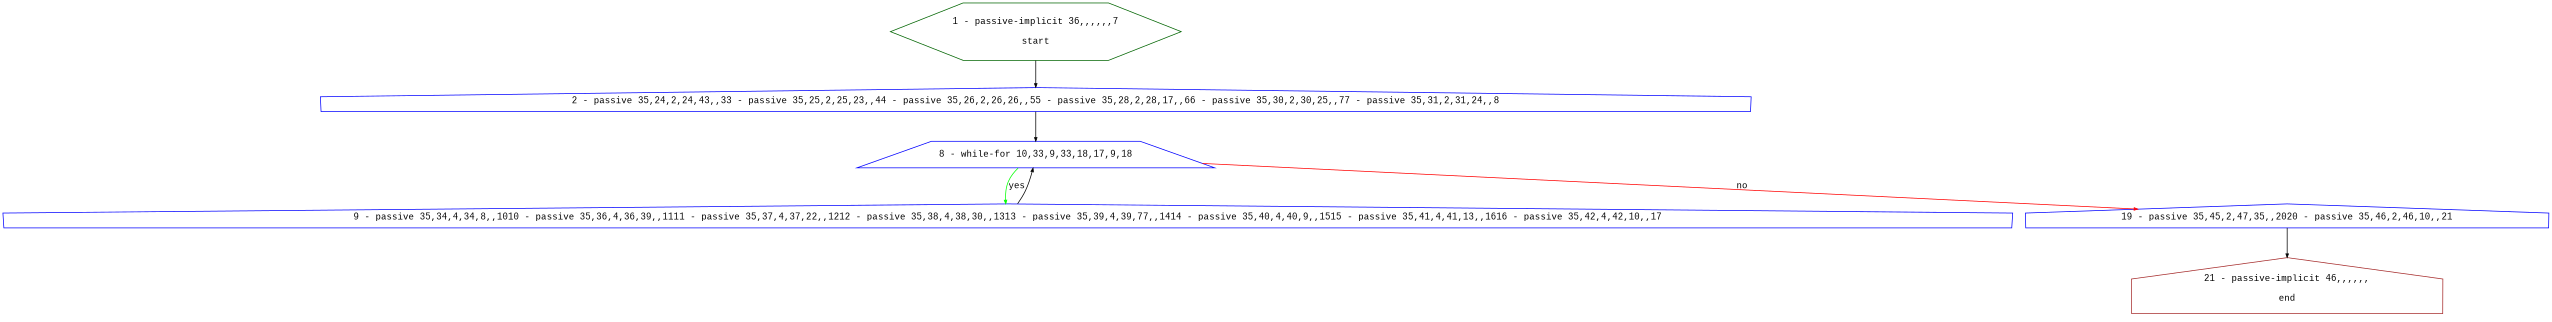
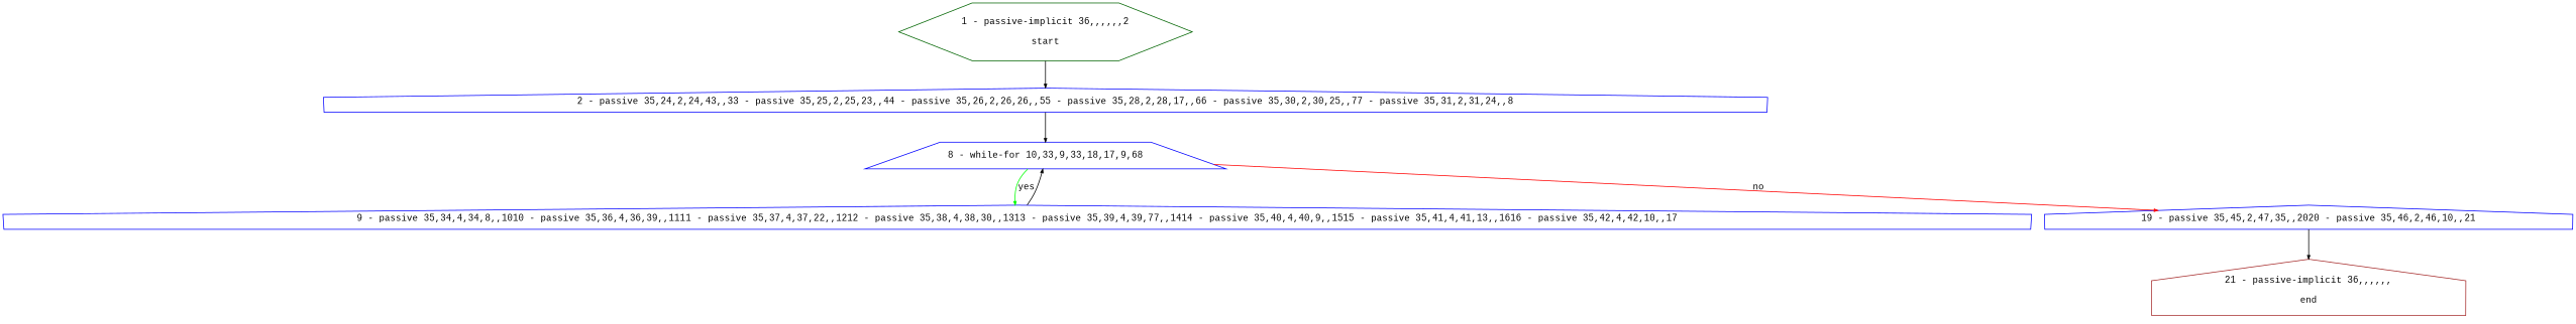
  digraph {
    bgcolor=white
    compound=true
    fillcolor="#FFFFCC"
    fontname="Liberation Mono"
    fontsize=12
    pack=true
    packmode=clust
    style="rounded,filled"
    node [color="#0000ff" compound=true fillcolor="#ffffff" fixedsize=false fontname="Liberation Mono" fontsize=12 node_initialized=no shape=house style=filled]
    edge [arrowhead=normal arrowsize=0.5 arrowtail=none color="#000000" compound=true dir=forward fontcolor=black fontname="Liberation Mono" fontsize=12]
    n1 [label="2 - passive 35,24,2,24,43,,33 - passive 35,25,2,25,23,,44 - passive 35,26,2,26,26,,55 - passive 35,28,2,28,17,,66 - passive 35,30,2,30,25,,77 - passive 35,31,2,31,24,,8"]
-   n2 [label="8 - while-for 10,33,9,33,18,17,9,18" shape=trapezium]
+   n2 [label="8 - while-for 10,33,9,33,18,17,9,68" shape=trapezium]
    n3 [label="9 - passive 35,34,4,34,8,,1010 - passive 35,36,4,36,39,,1111 - passive 35,37,4,37,22,,1212 - passive 35,38,4,38,30,,1313 - passive 35,39,4,39,77,,1414 - passive 35,40,4,40,9,,1515 - passive 35,41,4,41,13,,1616 - passive 35,42,4,42,10,,17"]
    n4 [label="19 - passive 35,45,2,47,35,,2020 - passive 35,46,2,46,10,,21"]
-   n5 [color="#006400" label="1 - passive-implicit 36,,,,,,7\n\nstart" shape=hexagon]
-   n6 [color="#a52a2a" label="21 - passive-implicit 46,,,,,,\n\nend"]
+   n5 [color="#006400" label="1 - passive-implicit 36,,,,,,2\n\nstart" shape=hexagon]
+   n6 [color="#a52a2a" label="21 - passive-implicit 36,,,,,,\n\nend"]
    n1 -> n2
    n2 -> n3 [color="#00ff00" label=yes]
    n2 -> n4 [color="#ff0000" label=no]
    n3 -> n2
    n4 -> n6
    n5 -> n1
  }
